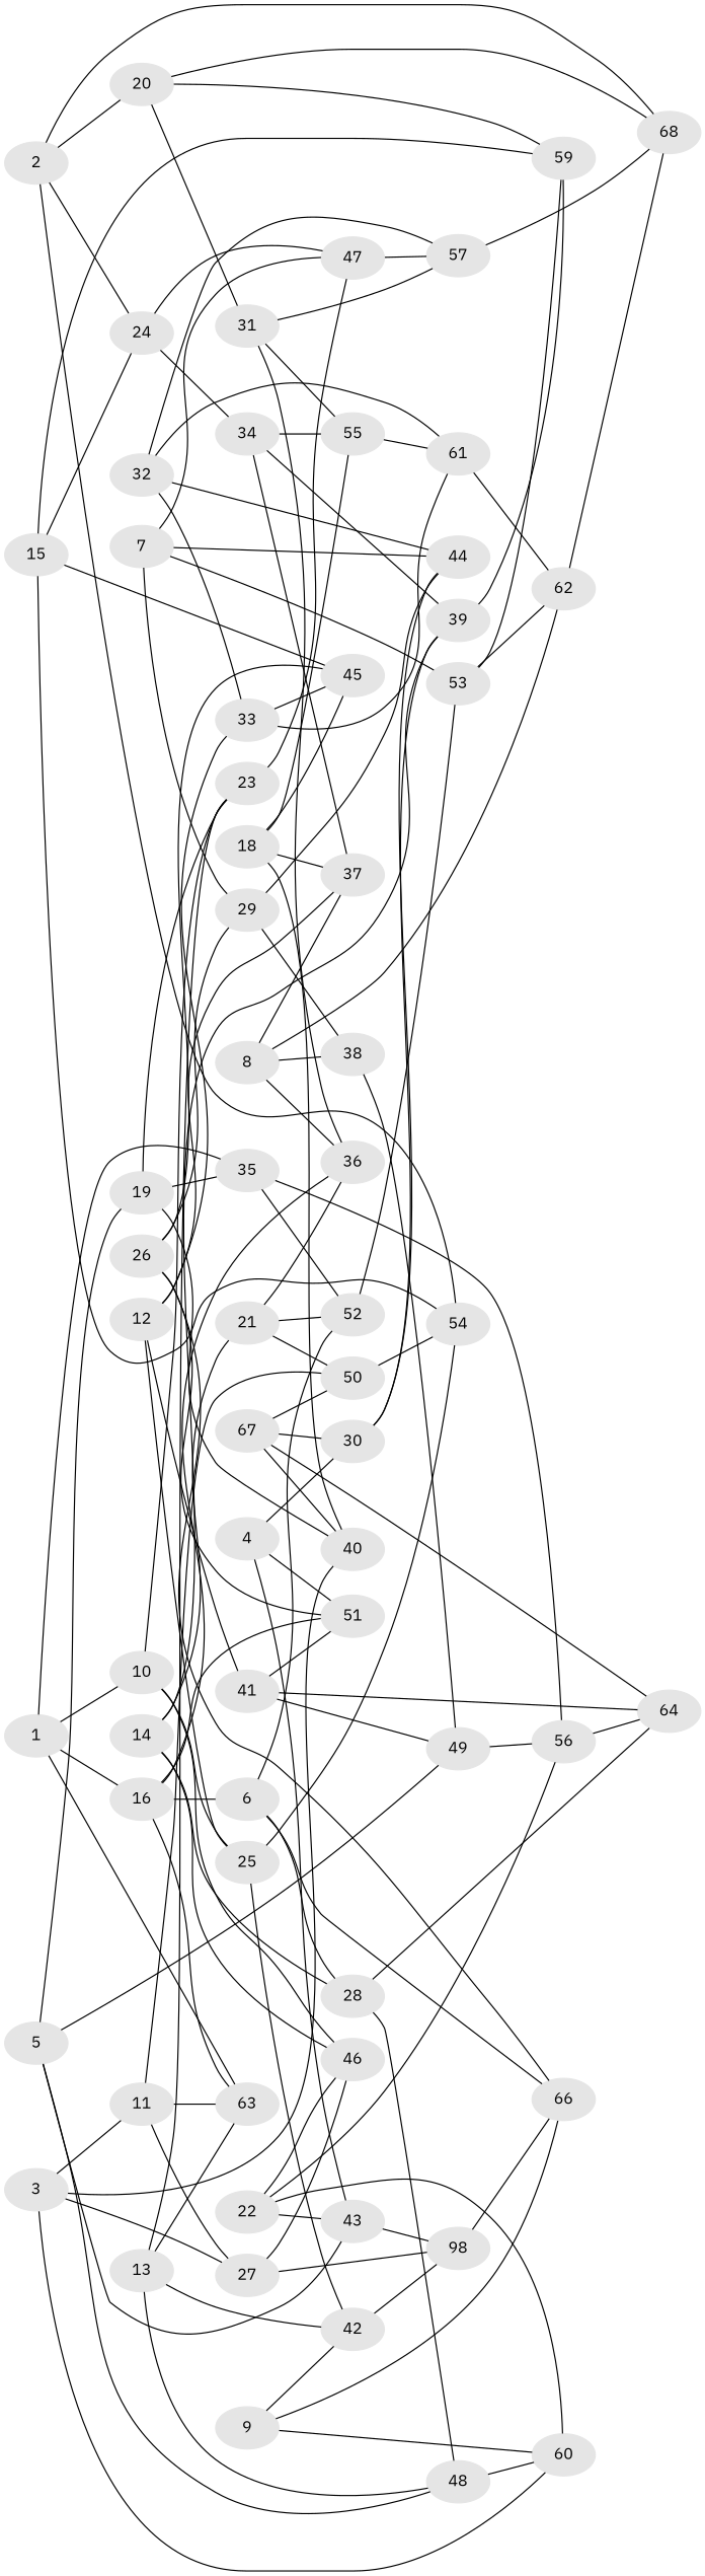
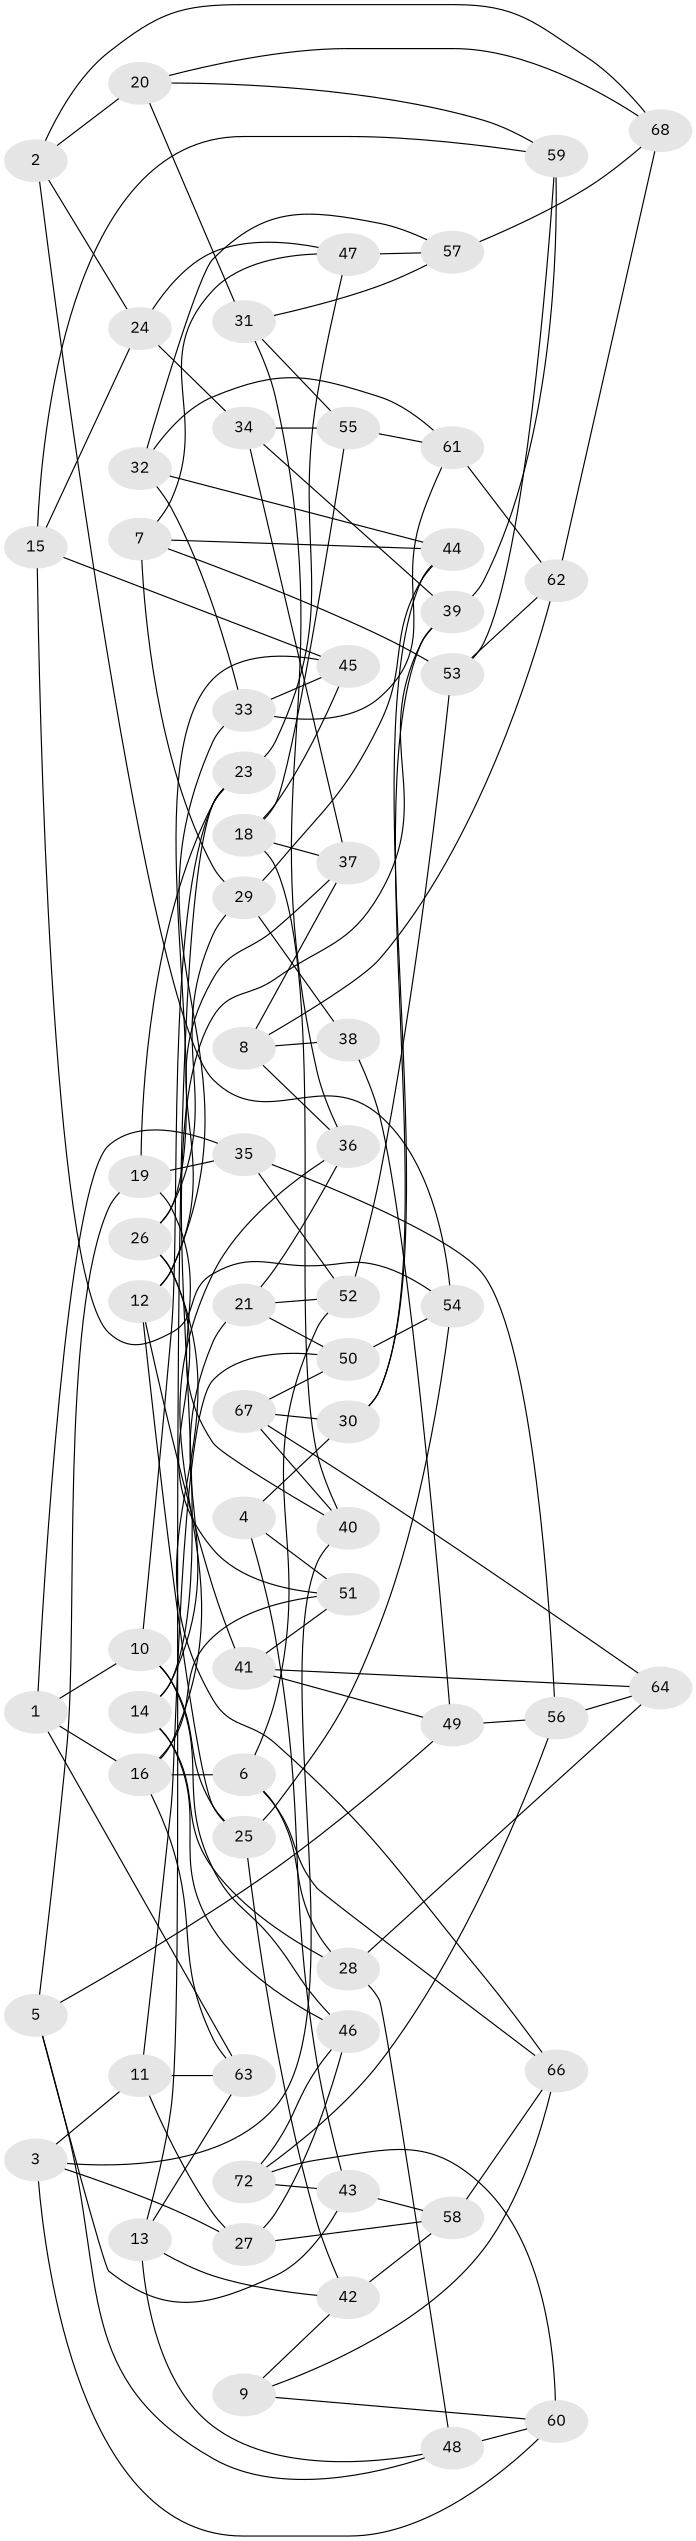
  graph {
    fontname="IBM Plex Sans"
    rankdir=LR
    node [color=gray90 fontname="IBM Plex Sans" style=filled]
    edge [fontname="IBM Plex Sans"]
    1
    10
    16
    35
    63
    23
    25
    46
    6
    51
    36
    52
    56
    2
    20
    24
    54
    n18 [label=68]
    59
    31
    47
    34
    3
    11
    27
    40
    60
    50
-   58 [label=98]
+   58
    4
    30
    43
    28
    66
    44
    39
    5
    19
    48
    49
    64
    53
    7
    29
    38
    57
    62
    8
    37
    9
    42
    12
    33
    41
    45
    61
    13
    14
    21
    15
    n61 [label=67]
    18
    55
-   22
+   22 [label=72]
    26
    32
    1 -- 10
    1 -- 16
    1 -- 35
    1 -- 63
    10 -- 23
    10 -- 25
    10 -- 46
    16 -- 63
    16 -- 6
    16 -- 51
    16 -- 36
    35 -- 52
    35 -- 56
    23 -- 47
    25 -- 54
    25 -- 42
    6 -- 52
    6 -- 28
    6 -- 66
    52 -- 53
    56 -- 64
    2 -- 20
    2 -- 24
    2 -- 54
    2 -- n18
    20 -- n18
    20 -- 59
    20 -- 31
    24 -- 47
    24 -- 34
    31 -- 36
    31 -- 57
    31 -- 55
    47 -- 57
    34 -- 39
    34 -- 37
    34 -- 55
    3 -- 11
    3 -- 27
    3 -- 40
    3 -- 60
    11 -- 63
    11 -- 27
    11 -- 50
    27 -- 46
    27 -- 58
    50 -- 54
    58 -- 66
    4 -- 51
    4 -- 30
    4 -- 43
    30 -- 44
    30 -- 39
    43 -- 58
    28 -- 48
    28 -- 64
    39 -- 59
    5 -- 43
    5 -- 19
    5 -- 48
    5 -- 49
    19 -- 35
    19 -- 23
    19 -- 40
    48 -- 60
    49 -- 56
    53 -- 59
    53 -- 62
    7 -- 47
    7 -- 44
    7 -- 53
    7 -- 29
    29 -- 44
    29 -- 38
    38 -- 49
    57 -- n18
    62 -- n18
    8 -- 36
    8 -- 38
    8 -- 62
    8 -- 37
    9 -- 60
    9 -- 66
    9 -- 42
    42 -- 58
    12 -- 25
    12 -- 37
    12 -- 33
    12 -- 41
    33 -- 45
    33 -- 61
    41 -- 51
    41 -- 49
    41 -- 64
    61 -- 62
    13 -- 63
    13 -- 23
    13 -- 48
    13 -- 42
    14 -- 46
    14 -- 28
    14 -- 39
    14 -- 21
    21 -- 36
    21 -- 52
    21 -- 50
    15 -- 24
    15 -- 54
    15 -- 59
    15 -- 45
    n61 -- 40
    n61 -- 50
    n61 -- 30
    n61 -- 64
    18 -- 40
    18 -- 37
    18 -- 45
    18 -- 55
    55 -- 61
    22 -- 46
    22 -- 56
    22 -- 60
    22 -- 43
    26 -- 51
    26 -- 66
    26 -- 29
    26 -- 45
    32 -- 44
    32 -- 57
    32 -- 33
    32 -- 61
  }
